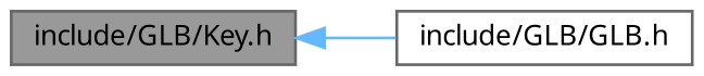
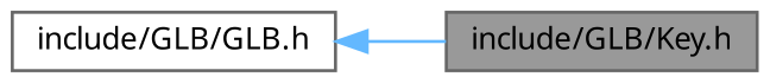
  digraph {
    rankdir=LR
    fontname="Noto Sans"
    node [fontname="Noto Sans" fontsize=10 shape=box style=filled]
    n1 [color=gray40 fillcolor=grey60 fontcolor=black height=0.2 label="include/GLB/Key.h" width=0.4]
    n2 [color=grey40 fillcolor=white height=0.2 label="include/GLB/GLB.h" width=0.4]
-   n1 -> n2 [color=steelblue1 dir=back fontname="Noto Sans" fontsize=10 labelfontname=Helvetica labelfontsize=10 style=solid]
+   n2 -> n1 [color=steelblue1 dir=back fontname="Noto Sans" fontsize=10 labelfontname=Helvetica labelfontsize=10 style=solid]
  }
